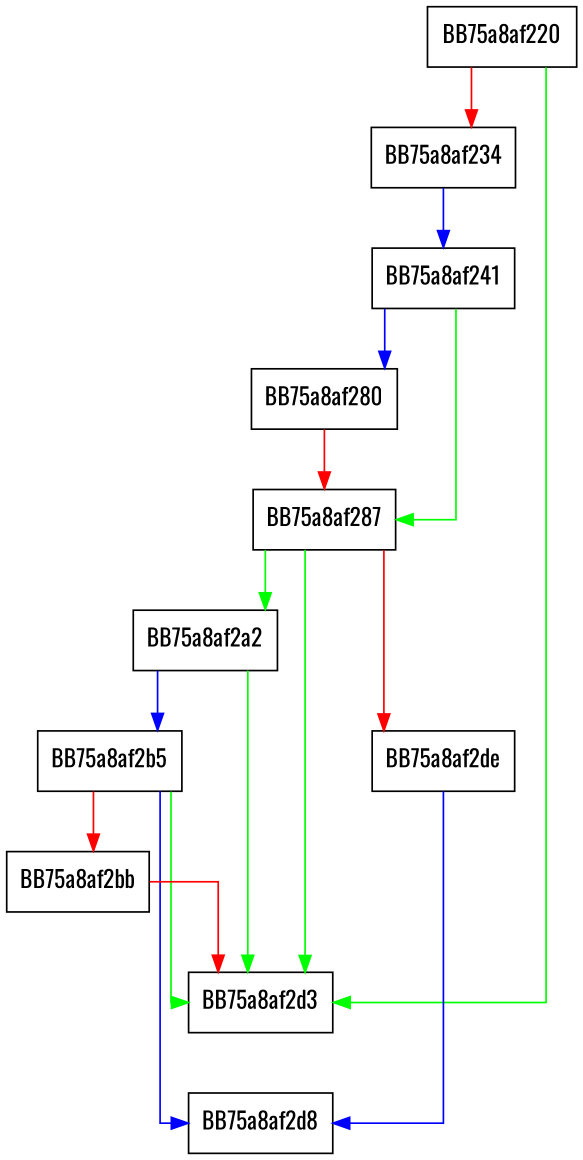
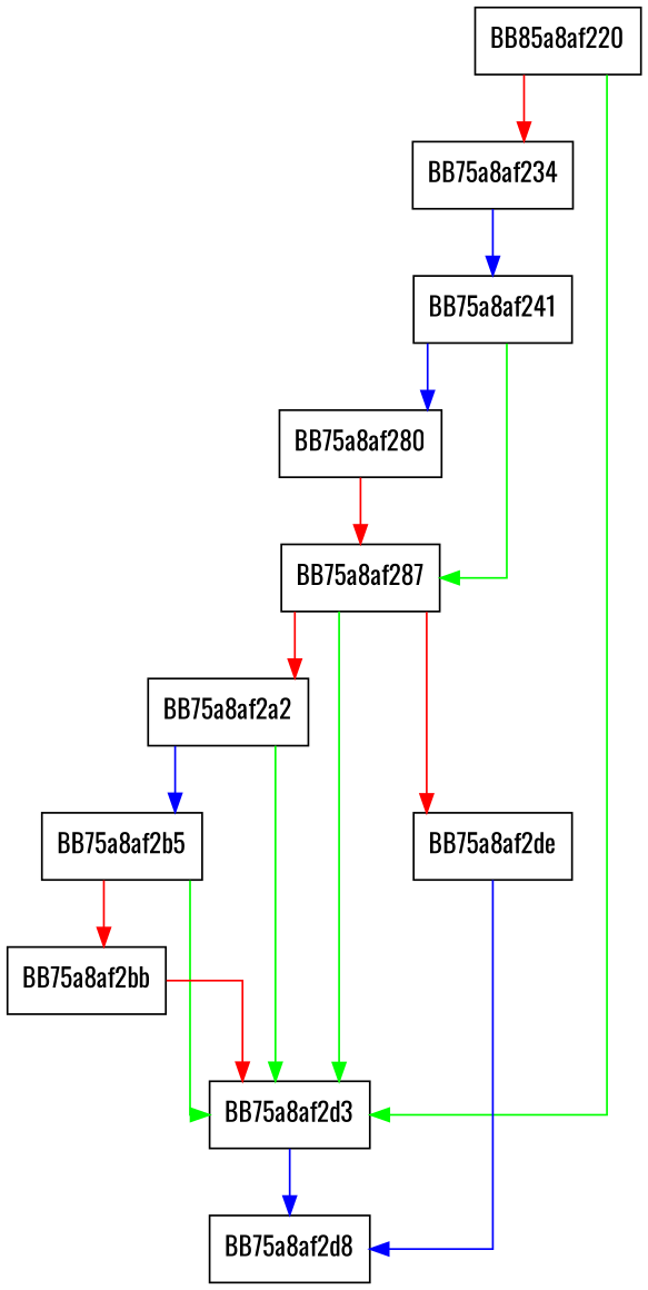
  digraph {
    fontname=Oswald
    splines=ortho
    node [fontname=Oswald shape=box]
    edge [color=red fontname=Oswald]
-   BB75a8af220
+   BB75a8af220 [label=BB85a8af220]
    BB75a8af2d3
    BB75a8af234
    BB75a8af2d8
    BB75a8af241
    BB75a8af287
    BB75a8af280
    BB75a8af2de
    BB75a8af2a2
    BB75a8af2b5
    BB75a8af2bb
    BB75a8af220 -> BB75a8af2d3 [color=green]
    BB75a8af220 -> BB75a8af234
-   BB75a8af2b5 -> BB75a8af2d8 [color=blue]
+   BB75a8af2d3 -> BB75a8af2d8 [color=blue]
    BB75a8af234 -> BB75a8af241 [color=blue]
    BB75a8af241 -> BB75a8af287 [color=green]
    BB75a8af241 -> BB75a8af280 [color=blue]
    BB75a8af287 -> BB75a8af2d3 [color=green]
    BB75a8af287 -> BB75a8af2de
-   BB75a8af287 -> BB75a8af2a2 [color=green]
+   BB75a8af287 -> BB75a8af2a2
    BB75a8af280 -> BB75a8af287
    BB75a8af2de -> BB75a8af2d8 [color=blue]
    BB75a8af2a2 -> BB75a8af2d3 [color=green]
    BB75a8af2a2 -> BB75a8af2b5 [color=blue]
    BB75a8af2b5 -> BB75a8af2d3 [color=green]
    BB75a8af2b5 -> BB75a8af2bb
    BB75a8af2bb -> BB75a8af2d3
  }
